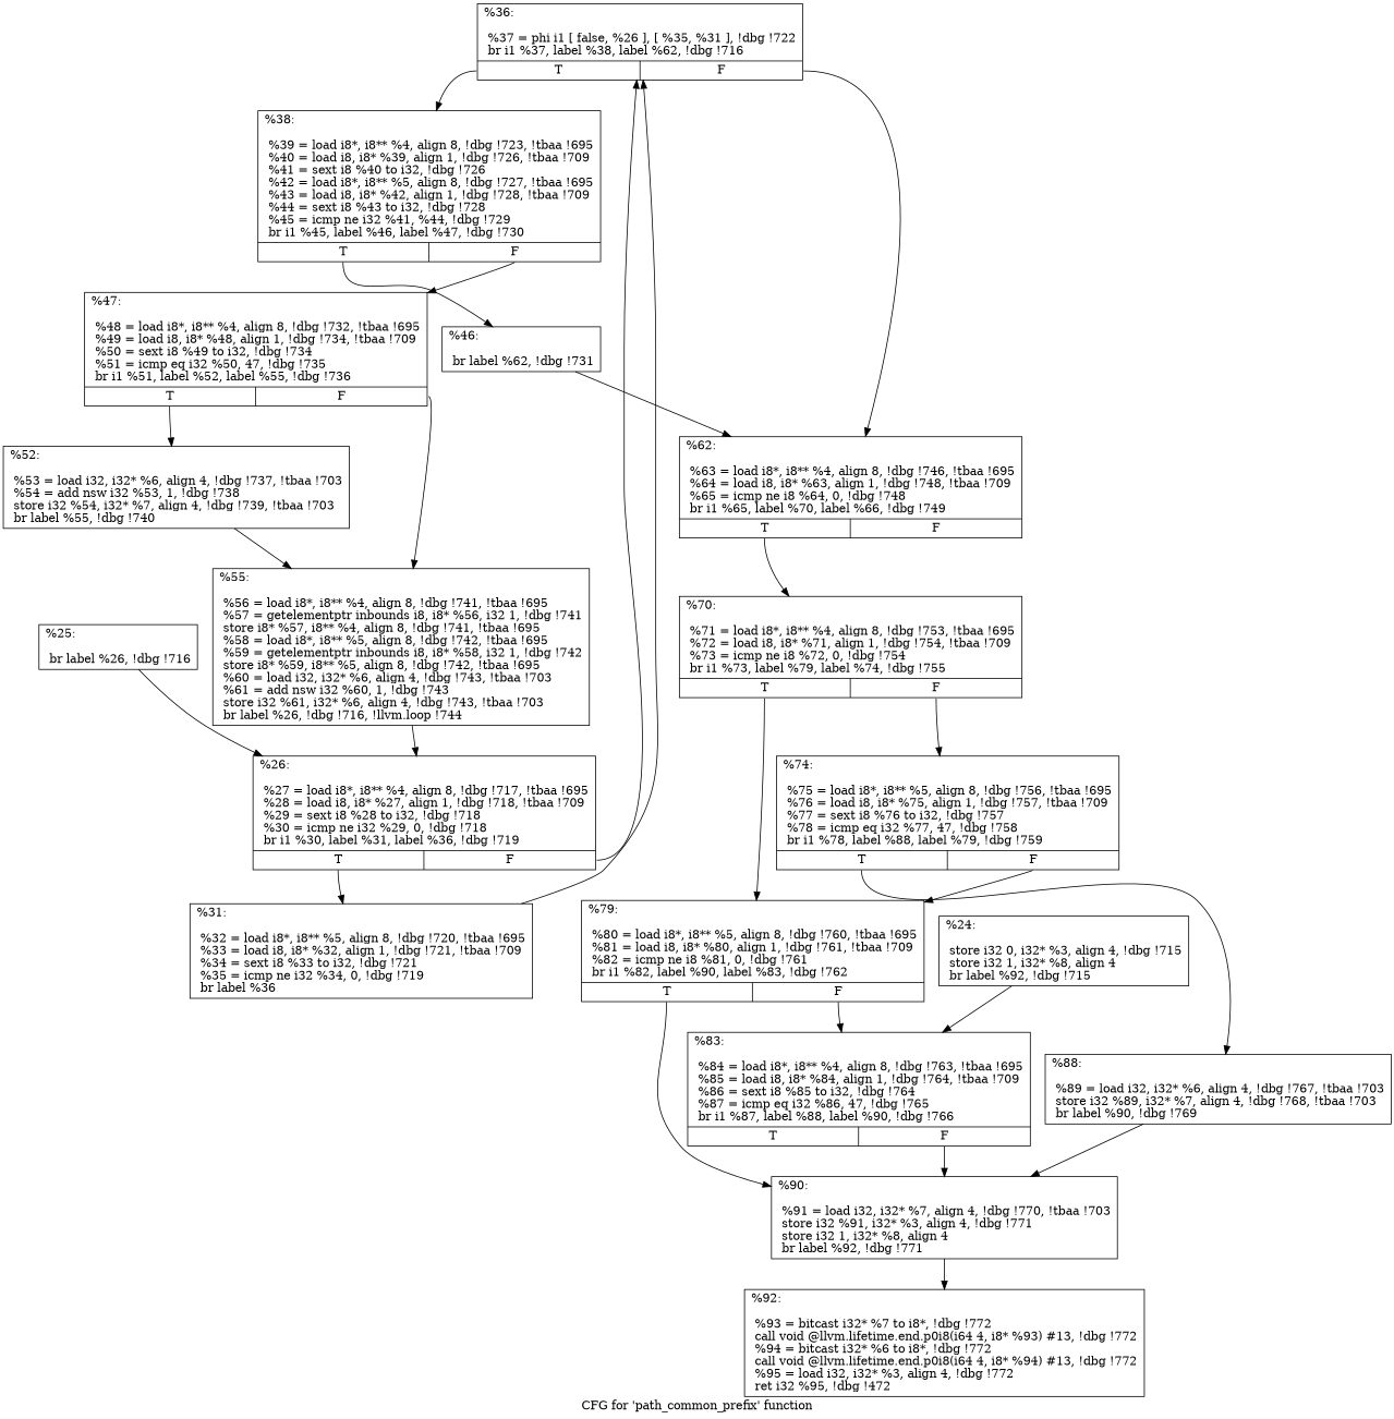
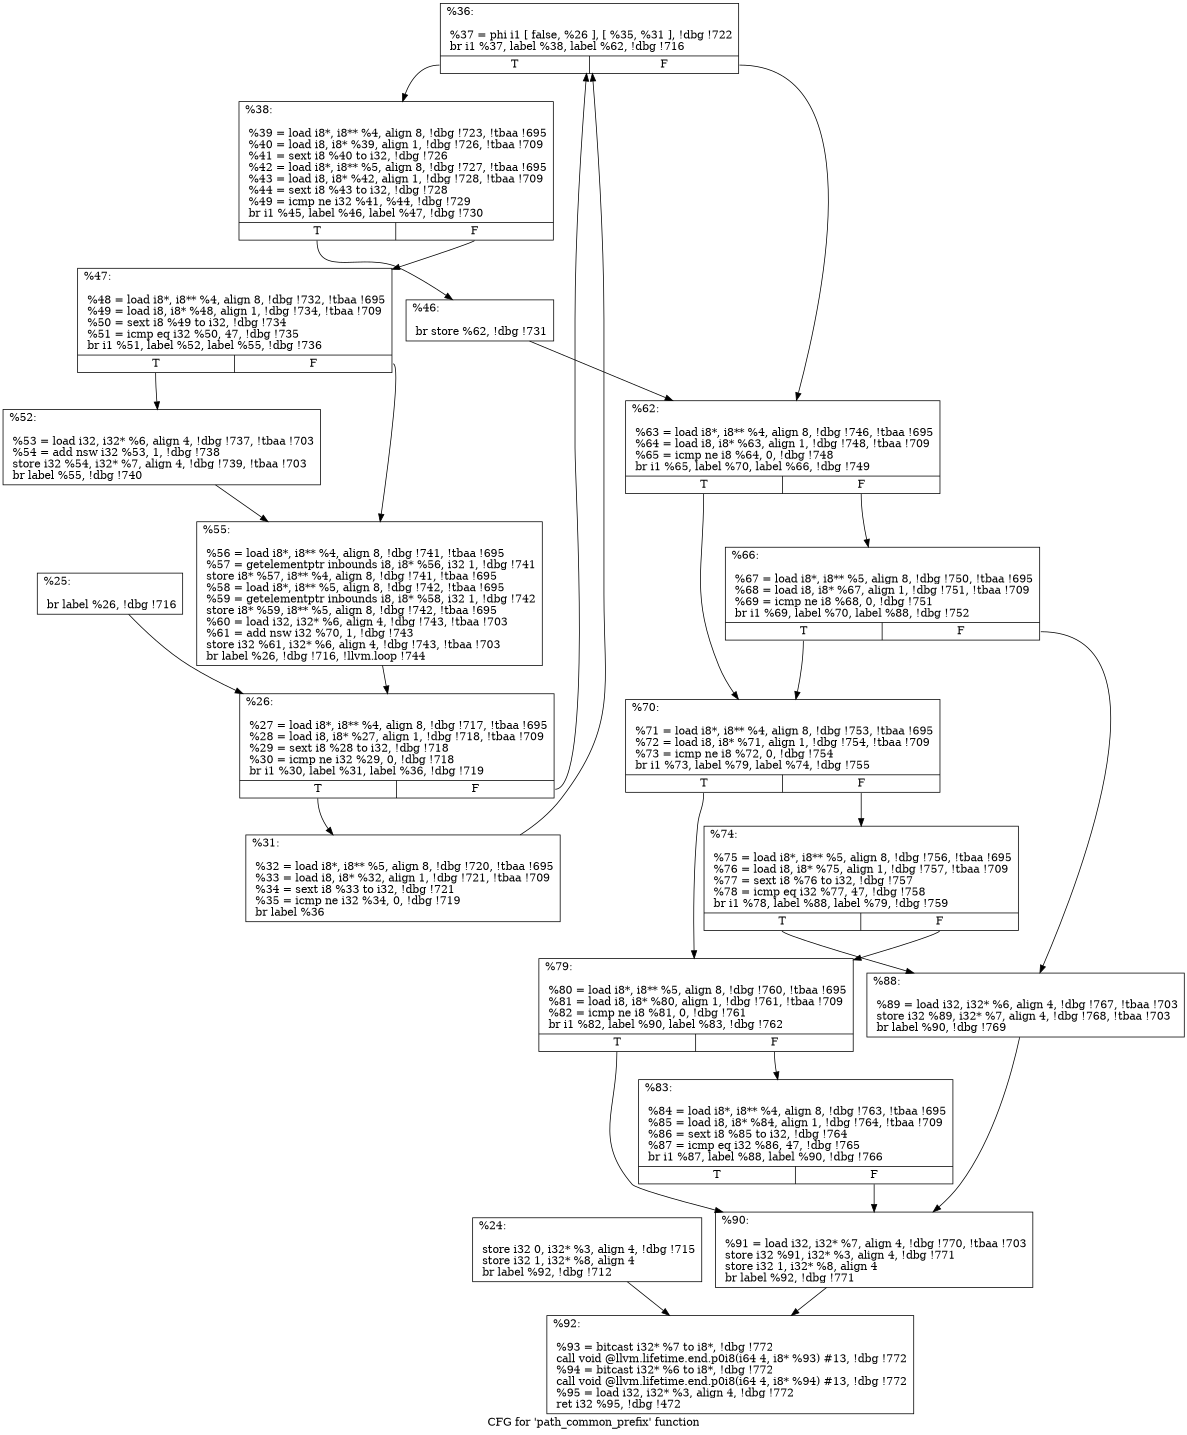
  digraph {
    label="CFG for 'path_common_prefix' function"
    node [shape=record]
    edge [tailport=s0]
-   n1 [label="{%24:\l\l  store i32 0, i32* %3, align 4, !dbg !715\l  store i32 1, i32* %8, align 4\l  br label %92, !dbg !715\l}"]
+   n1 [label="{%24:\l\l  store i32 0, i32* %3, align 4, !dbg !715\l  store i32 1, i32* %8, align 4\l  br label %92, !dbg !712\l}"]
    n2 [label="{%92:\l\l  %93 = bitcast i32* %7 to i8*, !dbg !772\l  call void @llvm.lifetime.end.p0i8(i64 4, i8* %93) #13, !dbg !772\l  %94 = bitcast i32* %6 to i8*, !dbg !772\l  call void @llvm.lifetime.end.p0i8(i64 4, i8* %94) #13, !dbg !772\l  %95 = load i32, i32* %3, align 4, !dbg !772\l  ret i32 %95, !dbg !472\l}"]
    n3 [label="{%25:\l\l  br label %26, !dbg !716\l}"]
    n4 [label="{%26:\l\l  %27 = load i8*, i8** %4, align 8, !dbg !717, !tbaa !695\l  %28 = load i8, i8* %27, align 1, !dbg !718, !tbaa !709\l  %29 = sext i8 %28 to i32, !dbg !718\l  %30 = icmp ne i32 %29, 0, !dbg !718\l  br i1 %30, label %31, label %36, !dbg !719\l|{<s0>T|<s1>F}}"]
    n5 [label="{%31:\l\l  %32 = load i8*, i8** %5, align 8, !dbg !720, !tbaa !695\l  %33 = load i8, i8* %32, align 1, !dbg !721, !tbaa !709\l  %34 = sext i8 %33 to i32, !dbg !721\l  %35 = icmp ne i32 %34, 0, !dbg !719\l  br label %36\l}"]
    n6 [label="{%36:\l\l  %37 = phi i1 [ false, %26 ], [ %35, %31 ], !dbg !722\l  br i1 %37, label %38, label %62, !dbg !716\l|{<s0>T|<s1>F}}"]
-   n7 [label="{%38:\l\l  %39 = load i8*, i8** %4, align 8, !dbg !723, !tbaa !695\l  %40 = load i8, i8* %39, align 1, !dbg !726, !tbaa !709\l  %41 = sext i8 %40 to i32, !dbg !726\l  %42 = load i8*, i8** %5, align 8, !dbg !727, !tbaa !695\l  %43 = load i8, i8* %42, align 1, !dbg !728, !tbaa !709\l  %44 = sext i8 %43 to i32, !dbg !728\l  %45 = icmp ne i32 %41, %44, !dbg !729\l  br i1 %45, label %46, label %47, !dbg !730\l|{<s0>T|<s1>F}}"]
+   n7 [label="{%38:\l\l  %39 = load i8*, i8** %4, align 8, !dbg !723, !tbaa !695\l  %40 = load i8, i8* %39, align 1, !dbg !726, !tbaa !709\l  %41 = sext i8 %40 to i32, !dbg !726\l  %42 = load i8*, i8** %5, align 8, !dbg !727, !tbaa !695\l  %43 = load i8, i8* %42, align 1, !dbg !728, !tbaa !709\l  %44 = sext i8 %43 to i32, !dbg !728\l  %49 = icmp ne i32 %41, %44, !dbg !729\l  br i1 %45, label %46, label %47, !dbg !730\l|{<s0>T|<s1>F}}"]
    n8 [label="{%62:\l\l  %63 = load i8*, i8** %4, align 8, !dbg !746, !tbaa !695\l  %64 = load i8, i8* %63, align 1, !dbg !748, !tbaa !709\l  %65 = icmp ne i8 %64, 0, !dbg !748\l  br i1 %65, label %70, label %66, !dbg !749\l|{<s0>T|<s1>F}}"]
-   n9 [label="{%46:\l\l  br label %62, !dbg !731\l}"]
+   n9 [label="{%46:\l\l  br store %62, !dbg !731\l}"]
    n10 [label="{%47:\l\l  %48 = load i8*, i8** %4, align 8, !dbg !732, !tbaa !695\l  %49 = load i8, i8* %48, align 1, !dbg !734, !tbaa !709\l  %50 = sext i8 %49 to i32, !dbg !734\l  %51 = icmp eq i32 %50, 47, !dbg !735\l  br i1 %51, label %52, label %55, !dbg !736\l|{<s0>T|<s1>F}}"]
    n11 [label="{%70:\l\l  %71 = load i8*, i8** %4, align 8, !dbg !753, !tbaa !695\l  %72 = load i8, i8* %71, align 1, !dbg !754, !tbaa !709\l  %73 = icmp ne i8 %72, 0, !dbg !754\l  br i1 %73, label %79, label %74, !dbg !755\l|{<s0>T|<s1>F}}"]
+   n12 [label="{%66:\l\l  %67 = load i8*, i8** %5, align 8, !dbg !750, !tbaa !695\l  %68 = load i8, i8* %67, align 1, !dbg !751, !tbaa !709\l  %69 = icmp ne i8 %68, 0, !dbg !751\l  br i1 %69, label %70, label %88, !dbg !752\l|{<s0>T|<s1>F}}"]
    n13 [label="{%52:\l\l  %53 = load i32, i32* %6, align 4, !dbg !737, !tbaa !703\l  %54 = add nsw i32 %53, 1, !dbg !738\l  store i32 %54, i32* %7, align 4, !dbg !739, !tbaa !703\l  br label %55, !dbg !740\l}"]
-   n14 [label="{%55:\l\l  %56 = load i8*, i8** %4, align 8, !dbg !741, !tbaa !695\l  %57 = getelementptr inbounds i8, i8* %56, i32 1, !dbg !741\l  store i8* %57, i8** %4, align 8, !dbg !741, !tbaa !695\l  %58 = load i8*, i8** %5, align 8, !dbg !742, !tbaa !695\l  %59 = getelementptr inbounds i8, i8* %58, i32 1, !dbg !742\l  store i8* %59, i8** %5, align 8, !dbg !742, !tbaa !695\l  %60 = load i32, i32* %6, align 4, !dbg !743, !tbaa !703\l  %61 = add nsw i32 %60, 1, !dbg !743\l  store i32 %61, i32* %6, align 4, !dbg !743, !tbaa !703\l  br label %26, !dbg !716, !llvm.loop !744\l}"]
+   n14 [label="{%55:\l\l  %56 = load i8*, i8** %4, align 8, !dbg !741, !tbaa !695\l  %57 = getelementptr inbounds i8, i8* %56, i32 1, !dbg !741\l  store i8* %57, i8** %4, align 8, !dbg !741, !tbaa !695\l  %58 = load i8*, i8** %5, align 8, !dbg !742, !tbaa !695\l  %59 = getelementptr inbounds i8, i8* %58, i32 1, !dbg !742\l  store i8* %59, i8** %5, align 8, !dbg !742, !tbaa !695\l  %60 = load i32, i32* %6, align 4, !dbg !743, !tbaa !703\l  %61 = add nsw i32 %70, 1, !dbg !743\l  store i32 %61, i32* %6, align 4, !dbg !743, !tbaa !703\l  br label %26, !dbg !716, !llvm.loop !744\l}"]
    n15 [label="{%79:\l\l  %80 = load i8*, i8** %5, align 8, !dbg !760, !tbaa !695\l  %81 = load i8, i8* %80, align 1, !dbg !761, !tbaa !709\l  %82 = icmp ne i8 %81, 0, !dbg !761\l  br i1 %82, label %90, label %83, !dbg !762\l|{<s0>T|<s1>F}}"]
    n16 [label="{%74:\l\l  %75 = load i8*, i8** %5, align 8, !dbg !756, !tbaa !695\l  %76 = load i8, i8* %75, align 1, !dbg !757, !tbaa !709\l  %77 = sext i8 %76 to i32, !dbg !757\l  %78 = icmp eq i32 %77, 47, !dbg !758\l  br i1 %78, label %88, label %79, !dbg !759\l|{<s0>T|<s1>F}}"]
    n17 [label="{%88:\l\l  %89 = load i32, i32* %6, align 4, !dbg !767, !tbaa !703\l  store i32 %89, i32* %7, align 4, !dbg !768, !tbaa !703\l  br label %90, !dbg !769\l}"]
    n18 [label="{%90:\l\l  %91 = load i32, i32* %7, align 4, !dbg !770, !tbaa !703\l  store i32 %91, i32* %3, align 4, !dbg !771\l  store i32 1, i32* %8, align 4\l  br label %92, !dbg !771\l}"]
    n19 [label="{%83:\l\l  %84 = load i8*, i8** %4, align 8, !dbg !763, !tbaa !695\l  %85 = load i8, i8* %84, align 1, !dbg !764, !tbaa !709\l  %86 = sext i8 %85 to i32, !dbg !764\l  %87 = icmp eq i32 %86, 47, !dbg !765\l  br i1 %87, label %88, label %90, !dbg !766\l|{<s0>T|<s1>F}}"]
-   n1 -> n19
+   n1 -> n2
    n3 -> n4
    n4 -> n5
    n4 -> n6 [tailport=s1]
    n5 -> n6
    n6 -> n7
    n6 -> n8 [tailport=s1]
    n7 -> n9
    n7 -> n10 [tailport=s1]
    n8 -> n11
+   n8 -> n12 [tailport=s1]
    n9 -> n8
    n10 -> n13
    n10 -> n14 [tailport=s1]
    n11 -> n15
    n11 -> n16 [tailport=s1]
+   n12 -> n11
+   n12 -> n17 [tailport=s1]
    n13 -> n14
    n14 -> n4
    n15 -> n18
    n15 -> n19 [tailport=s1]
    n16 -> n15 [tailport=s1]
    n16 -> n17
    n17 -> n18
    n18 -> n2
    n19 -> n18 [tailport=s1]
  }
